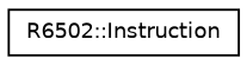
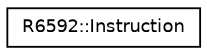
  digraph {
    rankdir=LR
    fontname="DejaVu Sans"
-   n1 [color=black fillcolor=white fontname="DejaVu Sans" fontsize=10 height=0.2 label="R6502::Instruction" shape=record style=filled width=0.4]
+   n1 [color=black fillcolor=white fontname="DejaVu Sans" fontsize=10 height=0.2 label="R6592::Instruction" shape=record style=filled width=0.4]
  }
